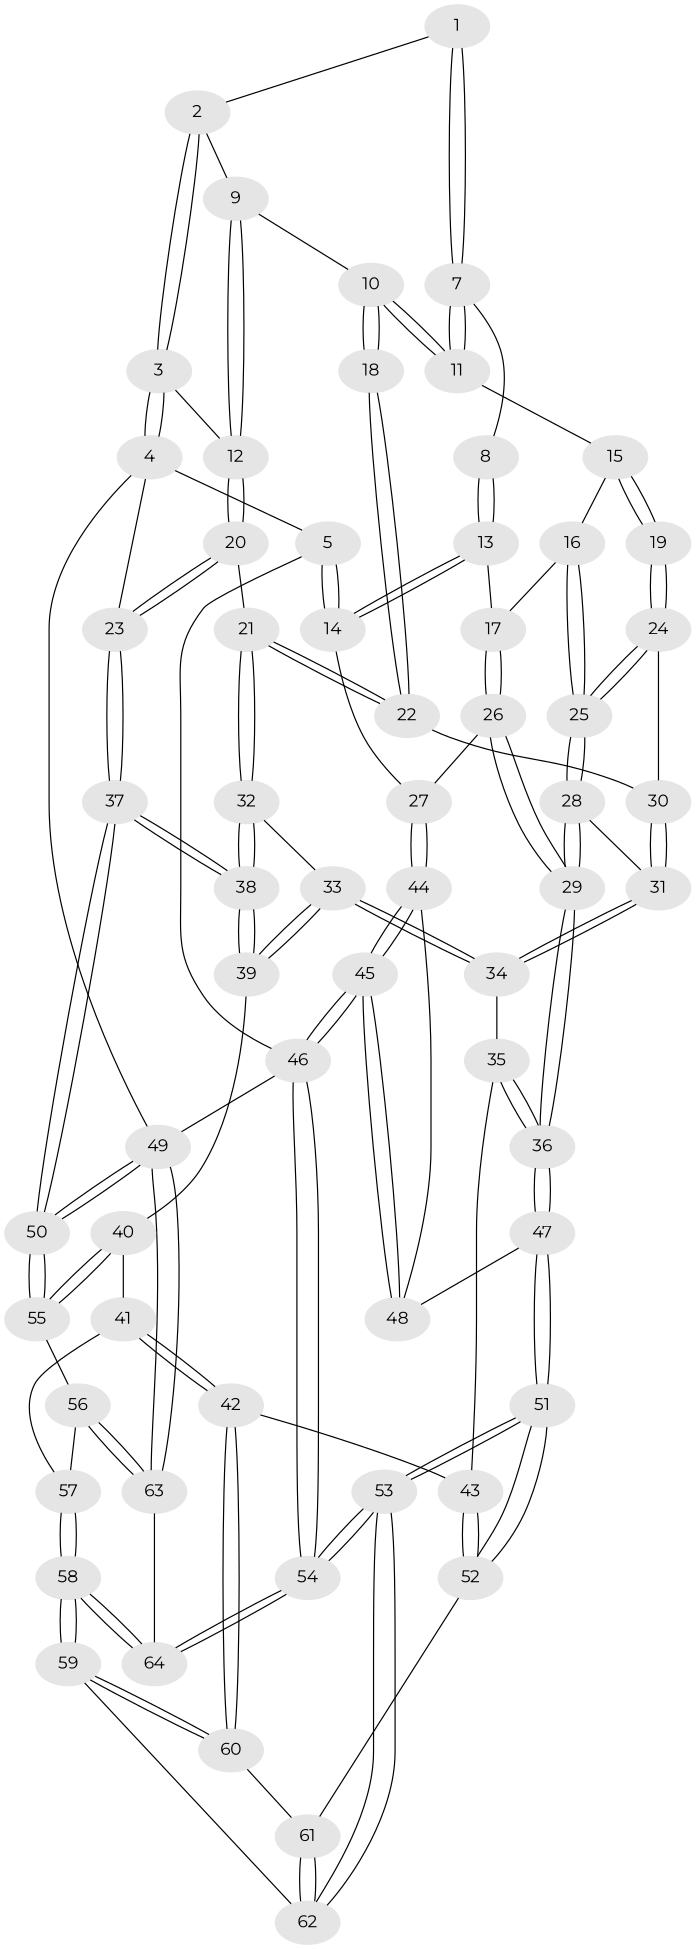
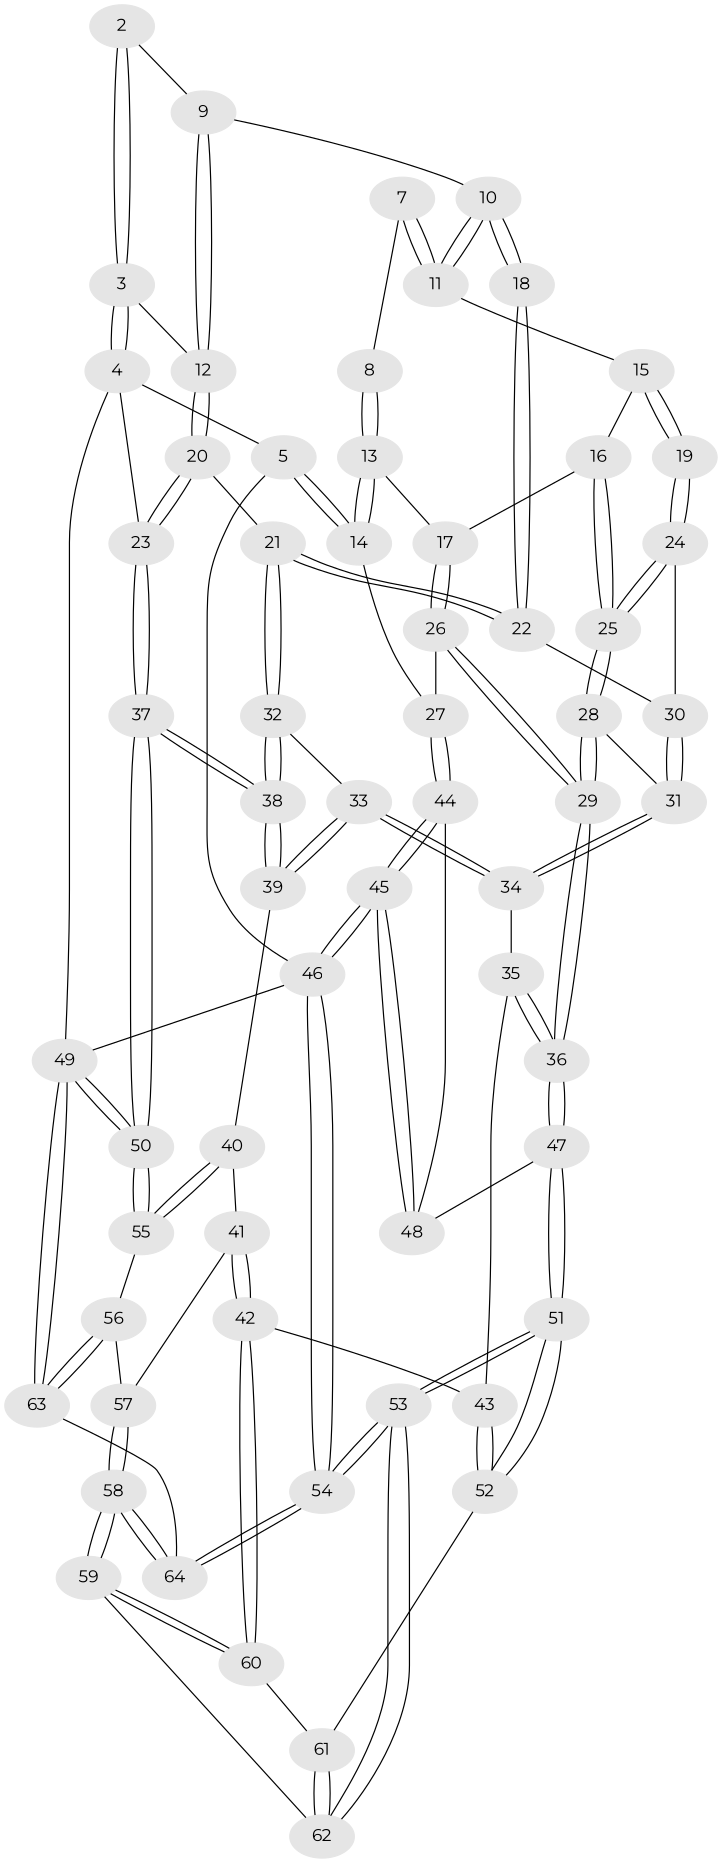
  graph {
    fontname=Montserrat
    node [color=gray90 fontname=Montserrat style=filled]
    edge [fontname=Montserrat]
-   1
    2
    7
    3
    9
    8
    11
    4
    12
    10
    5
    23
    49
    20
    14
    46
    37
    50
    63
    27
    54
    13
    15
    17
    18
    22
    16
    19
    21
    26
    44
    25
    24
    28
    29
    30
    32
    33
    38
    31
    36
    45
    48
    34
    47
    35
    39
    40
    43
    52
    51
    55
    41
    42
    57
    56
    60
    58
    61
    64
    53
    62
    59
-   1 -- 2
-   1 -- 7
-   1 -- 7
    2 -- 3
    2 -- 3
    2 -- 9
    7 -- 8
    7 -- 11
    7 -- 11
    3 -- 4
    3 -- 4
    3 -- 12
    9 -- 12
    9 -- 12
    9 -- 10
    8 -- 13
    8 -- 13
    11 -- 15
    4 -- 5
    4 -- 23
    4 -- 49
    12 -- 20
    12 -- 20
    10 -- 11
    10 -- 11
    10 -- 18
    10 -- 18
    5 -- 14
    5 -- 14
    5 -- 46
    23 -- 37
    23 -- 37
    49 -- 50
    49 -- 50
    49 -- 63
    49 -- 63
    20 -- 23
    20 -- 23
    20 -- 21
    14 -- 27
    46 -- 49
    46 -- 54
    46 -- 54
    37 -- 50
    37 -- 50
    37 -- 38
    37 -- 38
    50 -- 55
    50 -- 55
    63 -- 64
    27 -- 44
    27 -- 44
    54 -- 64
    54 -- 64
    13 -- 14
    13 -- 14
    13 -- 17
    15 -- 16
    15 -- 19
    15 -- 19
    17 -- 26
    17 -- 26
    18 -- 22
    18 -- 22
    22 -- 30
    16 -- 17
    16 -- 25
    16 -- 25
    19 -- 24
    19 -- 24
    21 -- 22
    21 -- 22
    21 -- 32
    21 -- 32
    26 -- 27
    26 -- 29
    26 -- 29
    44 -- 45
    44 -- 45
    44 -- 48
    25 -- 28
    25 -- 28
    24 -- 25
    24 -- 25
    24 -- 30
    28 -- 29
    28 -- 29
    28 -- 31
    29 -- 36
    29 -- 36
    30 -- 31
    30 -- 31
    32 -- 33
    32 -- 38
    32 -- 38
    33 -- 34
    33 -- 34
    33 -- 39
    33 -- 39
    38 -- 39
    38 -- 39
    31 -- 34
    31 -- 34
    36 -- 47
    36 -- 47
    45 -- 46
    45 -- 46
    45 -- 48
    45 -- 48
    34 -- 35
    47 -- 48
    47 -- 51
    47 -- 51
    35 -- 36
    35 -- 36
    35 -- 43
    39 -- 40
    40 -- 55
    40 -- 55
    40 -- 41
    43 -- 52
    43 -- 52
    52 -- 61
    51 -- 52
    51 -- 52
    51 -- 53
    51 -- 53
    55 -- 56
    41 -- 42
    41 -- 42
    41 -- 57
    42 -- 43
    42 -- 60
    42 -- 60
    57 -- 58
    57 -- 58
    56 -- 63
    56 -- 63
    56 -- 57
    60 -- 61
    58 -- 64
    58 -- 64
    58 -- 59
    58 -- 59
    61 -- 62
    61 -- 62
    53 -- 54
    53 -- 54
    53 -- 62
    53 -- 62
    59 -- 60
    59 -- 60
    59 -- 62
  }
